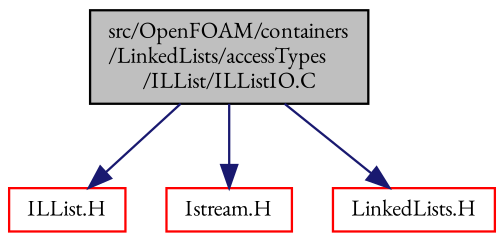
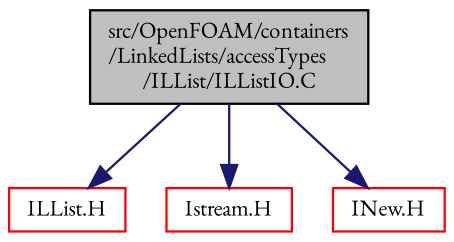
  digraph {
    fontname="EB Garamond"
    node [color=red fontname="EB Garamond" fontsize=10 shape=record]
    edge [color=midnightblue fontname="EB Garamond" fontsize=10 labelfontname=FreeSans labelfontsize=10 style=solid]
    n1 [color=black fillcolor=grey75 fontcolor=black height=0.2 label="src/OpenFOAM/containers\l/LinkedLists/accessTypes\l/ILList/ILListIO.C" style=filled width=0.4]
    n2 [height=0.2 label="ILList.H" width=0.4]
    n3 [height=0.2 label="Istream.H" width=0.4]
-   n4 [height=0.2 label="LinkedLists.H" width=0.4]
+   n4 [height=0.2 label="INew.H" width=0.4]
    n1 -> n2
    n1 -> n3
    n1 -> n4
  }
